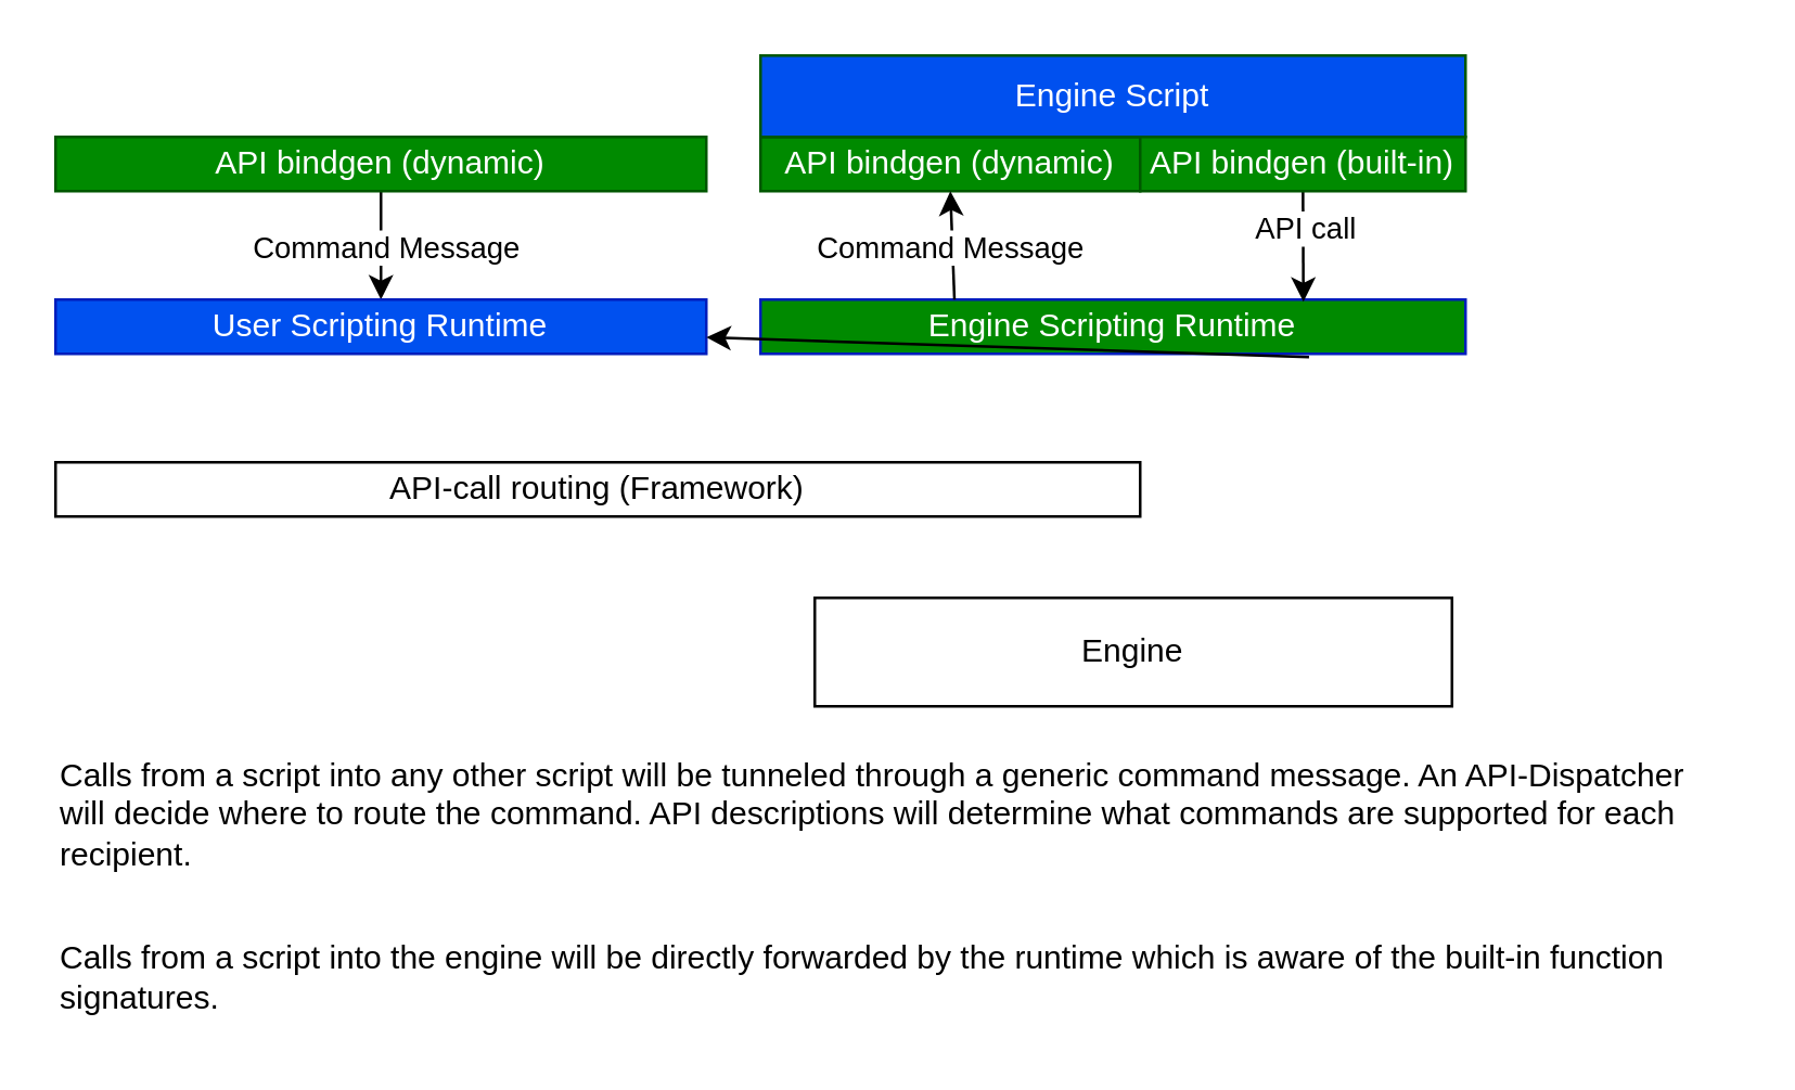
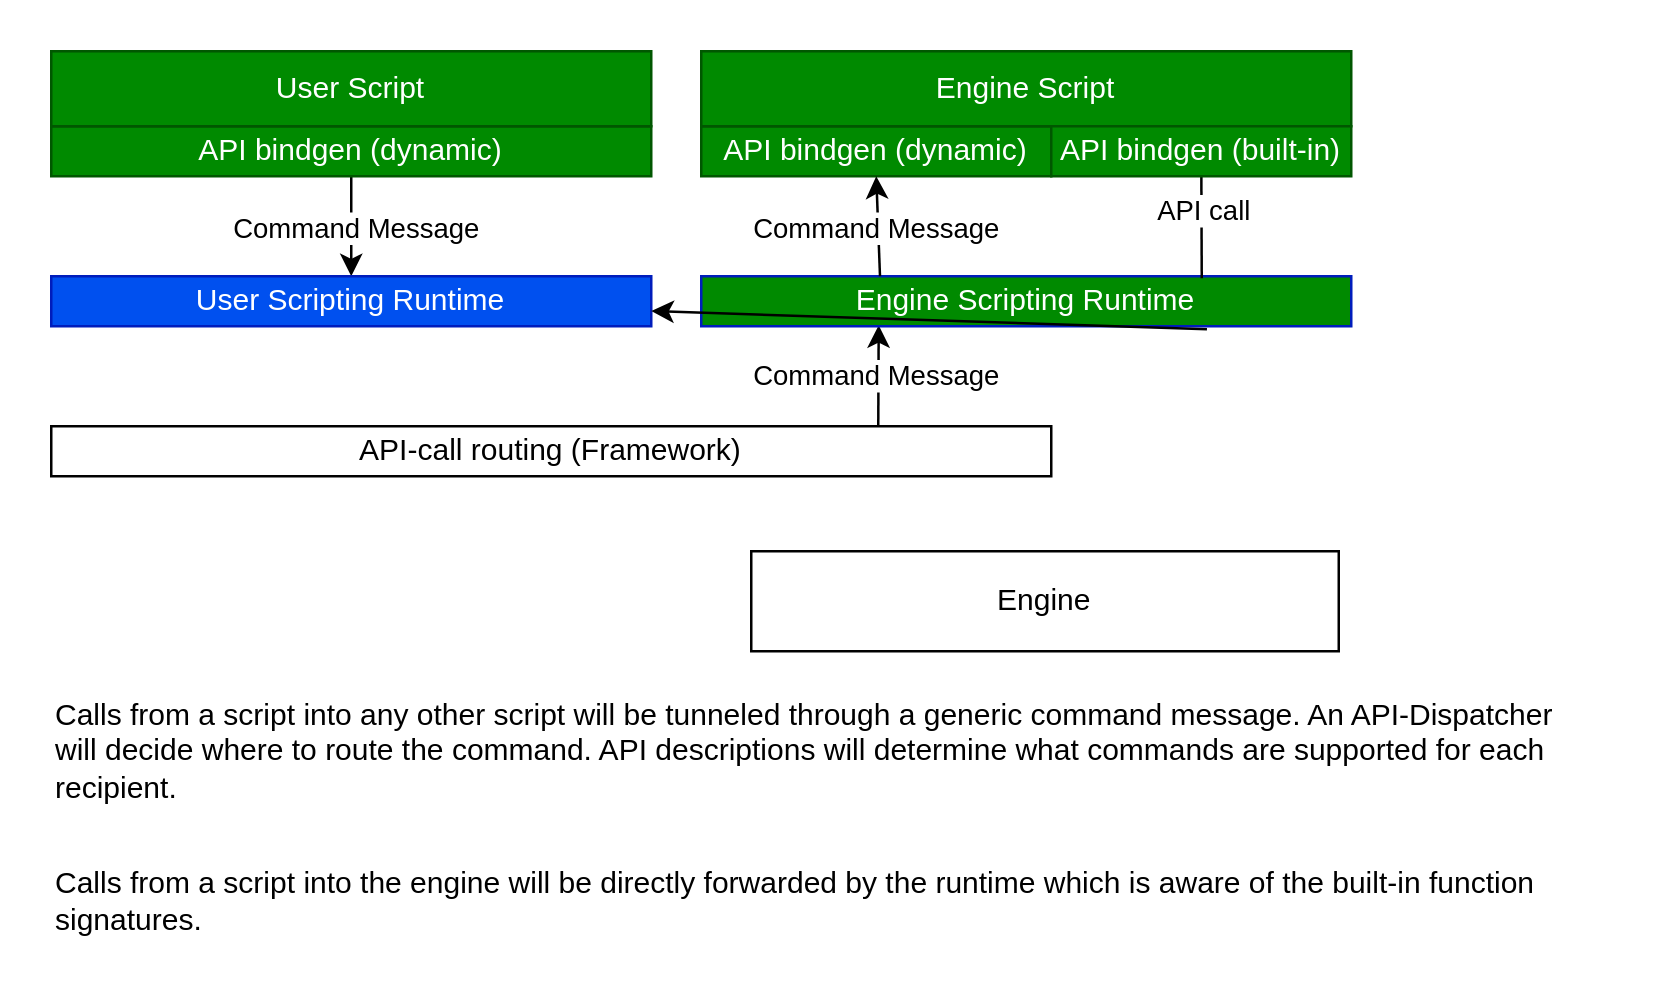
  <mxCell id="0" />
  <mxCell id="1" parent="0" />
  <mxCell id="2" style="edgeStyle=none;html=1;exitX=0.5;exitY=1;exitDx=0;exitDy=0;entryX=0.5;entryY=0;entryDx=0;entryDy=0;" parent="1" source="4" target="5" edge="1"><mxGeometry relative="1" as="geometry"><mxPoint x="100" y="120" as="targetPoint" /><mxPoint x="100" y="80" as="sourcePoint" /></mxGeometry></mxCell>
  <mxCell id="3" value="Command Message" style="edgeLabel;html=1;align=center;verticalAlign=middle;resizable=0;points=[];" parent="2" vertex="1" connectable="0"><mxGeometry x="0.357" y="1" relative="1" as="geometry"><mxPoint y="-7" as="offset" /></mxGeometry></mxCell>
  <mxCell id="4" value="API bindgen (dynamic)" style="rounded=0;whiteSpace=wrap;html=1;fillColor=#008a00;fontColor=#ffffff;strokeColor=#005700;" parent="1" vertex="1"><mxGeometry x="20" y="50" width="240" height="20" as="geometry" /></mxCell>
  <mxCell id="5" value="User Scripting Runtime" style="rounded=0;whiteSpace=wrap;html=1;fillColor=#0050ef;fontColor=#ffffff;strokeColor=#001DBC;" parent="1" vertex="1"><mxGeometry x="20" y="110" width="240" height="20" as="geometry" /></mxCell>
  <mxCell id="6" value="API-call routing (Framework)" style="rounded=0;whiteSpace=wrap;html=1;" parent="1" vertex="1"><mxGeometry x="20" y="170" width="400" height="20" as="geometry" /></mxCell>
+ <mxCell id="7" style="edgeStyle=none;html=1;exitX=0.827;exitY=0;exitDx=0;exitDy=0;entryX=0.273;entryY=0.98;entryDx=0;entryDy=0;exitPerimeter=0;entryPerimeter=0;" parent="1" source="6" target="9" edge="1"><mxGeometry relative="1" as="geometry"><mxPoint x="330" y="150" as="targetPoint" /><mxPoint x="330" y="190" as="sourcePoint" /></mxGeometry></mxCell>
+ <mxCell id="8" value="Command Message" style="edgeLabel;html=1;align=center;verticalAlign=middle;resizable=0;points=[];" parent="7" vertex="1" connectable="0"><mxGeometry x="0.357" y="1" relative="1" as="geometry"><mxPoint y="7" as="offset" /></mxGeometry></mxCell>
  <mxCell id="9" value="Engine Scripting Runtime" style="rounded=0;whiteSpace=wrap;html=1;fillColor=#008a00;fontColor=#ffffff;strokeColor=#001DBC;" parent="1" vertex="1"><mxGeometry x="280" y="110" width="260" height="20" as="geometry" /></mxCell>
  <mxCell id="10" style="edgeStyle=none;html=1;exitX=0.778;exitY=1.06;exitDx=0;exitDy=0;exitPerimeter=0;" parent="1" source="9" target="5" edge="1"><mxGeometry relative="1" as="geometry"><mxPoint x="200" y="420" as="targetPoint" /></mxGeometry></mxCell>
  <mxCell id="11" value="API bindgen (dynamic)" style="rounded=0;whiteSpace=wrap;html=1;fillColor=#008a00;fontColor=#ffffff;strokeColor=#005700;" parent="1" vertex="1"><mxGeometry x="280" y="50" width="140" height="20" as="geometry" /></mxCell>
  <mxCell id="12" style="edgeStyle=none;html=1;exitX=0.275;exitY=0;exitDx=0;exitDy=0;entryX=0.5;entryY=1;entryDx=0;entryDy=0;exitPerimeter=0;" parent="1" source="9" target="11" edge="1"><mxGeometry relative="1" as="geometry"><mxPoint x="340" y="70" as="targetPoint" /><mxPoint x="380" y="310" as="sourcePoint" /></mxGeometry></mxCell>
  <mxCell id="13" value="Command Message" style="edgeLabel;html=1;align=center;verticalAlign=middle;resizable=0;points=[];" parent="12" vertex="1" connectable="0"><mxGeometry x="0.357" y="1" relative="1" as="geometry"><mxPoint y="7" as="offset" /></mxGeometry></mxCell>
  <mxCell id="14" value="Engine" style="rounded=0;whiteSpace=wrap;html=1;" parent="1" vertex="1"><mxGeometry x="300" y="220" width="235" height="40" as="geometry" /></mxCell>
  <mxCell id="15" value="Calls from a script into any other script will be tunneled through a generic command message. An API-Dispatcher will decide where to route the command. API descriptions will determine what commands are supported for each recipient." style="text;html=1;strokeColor=none;fillColor=none;align=left;verticalAlign=middle;whiteSpace=wrap;rounded=0;" parent="1" vertex="1"><mxGeometry x="20" y="280" width="620" height="40" as="geometry" /></mxCell>
  <mxCell id="16" value="Calls from a script into the engine will be directly forwarded by the runtime which is aware of the built-in function signatures." style="text;html=1;strokeColor=none;fillColor=none;align=left;verticalAlign=middle;whiteSpace=wrap;rounded=0;" parent="1" vertex="1"><mxGeometry x="20" y="340" width="620" height="40" as="geometry" /></mxCell>
- <mxCell id="18" value="Engine Script" style="rounded=0;whiteSpace=wrap;html=1;fillColor=#0050ef;fontColor=#ffffff;strokeColor=#005700;" parent="1" vertex="1"><mxGeometry x="280" y="20" width="260" height="30" as="geometry" /></mxCell>
- <mxCell id="19" style="edgeStyle=none;html=1;entryX=0.77;entryY=0.04;entryDx=0;entryDy=0;entryPerimeter=0;" parent="1" source="21" target="9" edge="1"><mxGeometry relative="1" as="geometry" /></mxCell>
+ <mxCell id="17" value="User Script" style="rounded=0;whiteSpace=wrap;html=1;fillColor=#008a00;fontColor=#ffffff;strokeColor=#005700;" parent="1" vertex="1"><mxGeometry x="20" y="20" width="240" height="30" as="geometry" /></mxCell>
+ <mxCell id="18" value="Engine Script" style="rounded=0;whiteSpace=wrap;html=1;fillColor=#008a00;fontColor=#ffffff;strokeColor=#005700;" parent="1" vertex="1"><mxGeometry x="280" y="20" width="260" height="30" as="geometry" /></mxCell>
+ <mxCell id="19" style="edgeStyle=none;html=1;entryX=0.77;entryY=0.04;entryDx=0;entryDy=0;entryPerimeter=0;endArrow=none;" parent="1" source="21" target="9" edge="1"><mxGeometry relative="1" as="geometry" /></mxCell>
  <mxCell id="20" value="API call" style="edgeLabel;html=1;align=center;verticalAlign=middle;resizable=0;points=[];" parent="19" vertex="1" connectable="0"><mxGeometry x="-0.294" relative="1" as="geometry"><mxPoint as="offset" /></mxGeometry></mxCell>
  <mxCell id="21" value="API bindgen (built-in)" style="rounded=0;whiteSpace=wrap;html=1;fillColor=#008a00;fontColor=#ffffff;strokeColor=#005700;" parent="1" vertex="1"><mxGeometry x="420" y="50" width="120" height="20" as="geometry" /></mxCell>
